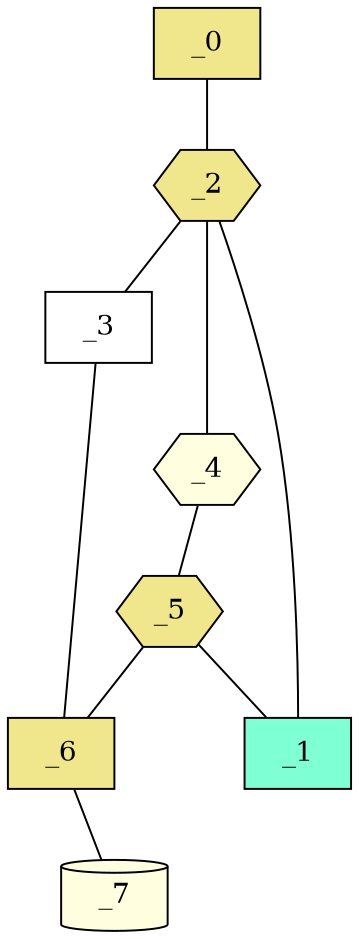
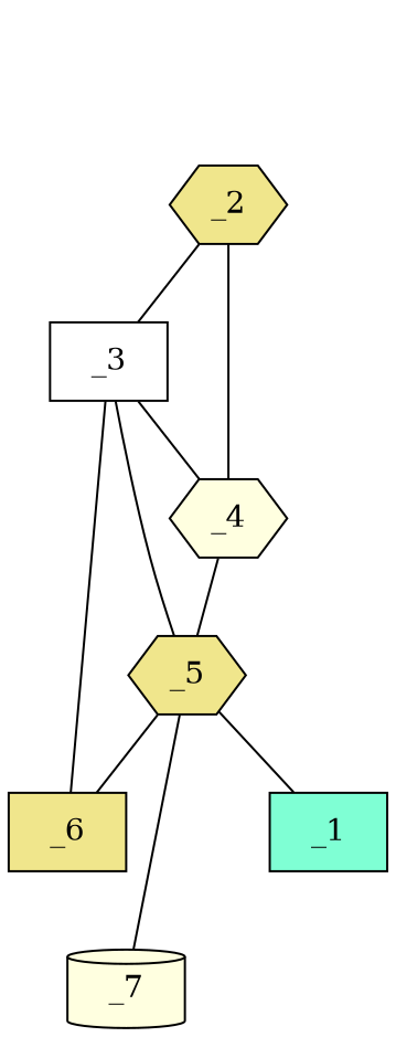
  graph {
    node [fillcolor=khaki shape=box style=filled x=4 y=62]
    edge [valence=1]
    _2 [shape=hexagon x=60]
-   _0 [y=56]
    _1 [fillcolor=aquamarine]
    _3 [fillcolor=white x=64 y=54]
    _4 [fillcolor=lightyellow shape=hexagon x=68]
    _5 [shape=hexagon x=78 y=58]
    _6 [x=118 y=56]
    _7 [fillcolor=lightyellow shape=cylinder x=126 y=56]
    _2 -- _3
    _2 -- _4
-   _0 -- _2 [valence=2]
-   _1 -- _2
+   _3 -- _4 [valence=2]
+   _3 -- _5
    _3 -- _6
    _4 -- _5 [valence=2]
    _5 -- _1
    _5 -- _6 [valence=2]
-   _6 -- _7 [valence=2]
+   _5 -- _7 [valence=2]
  }
